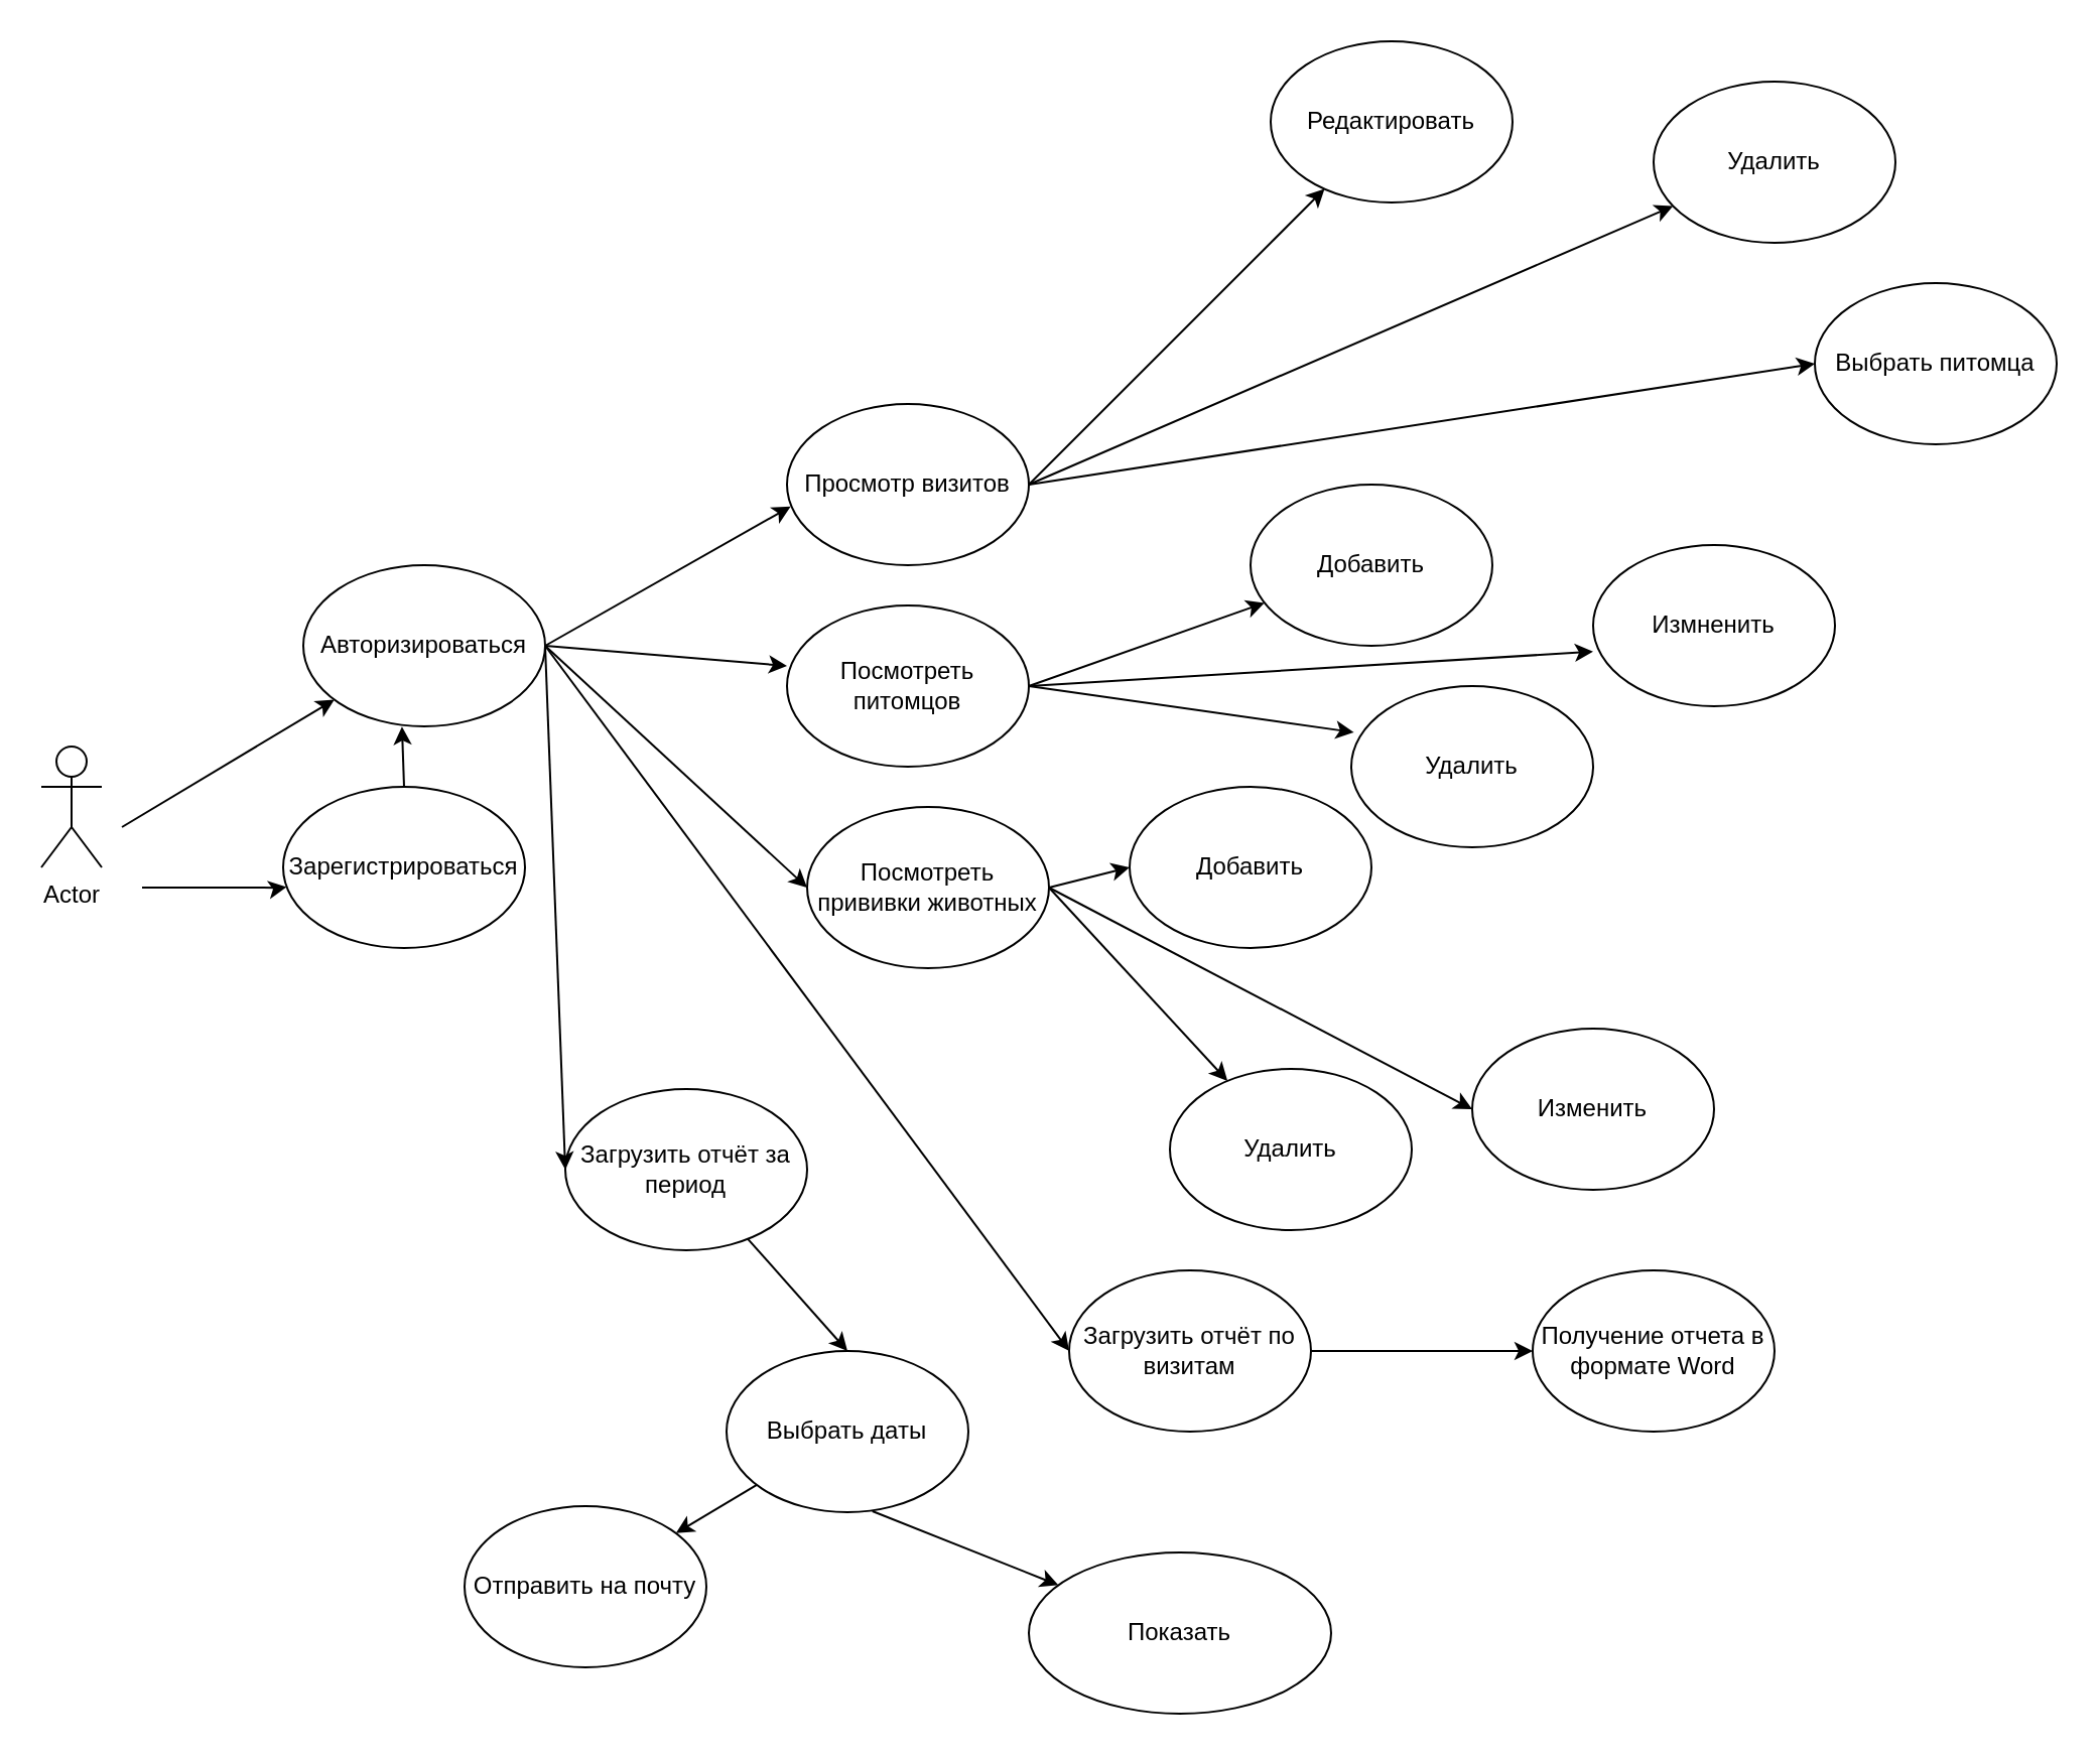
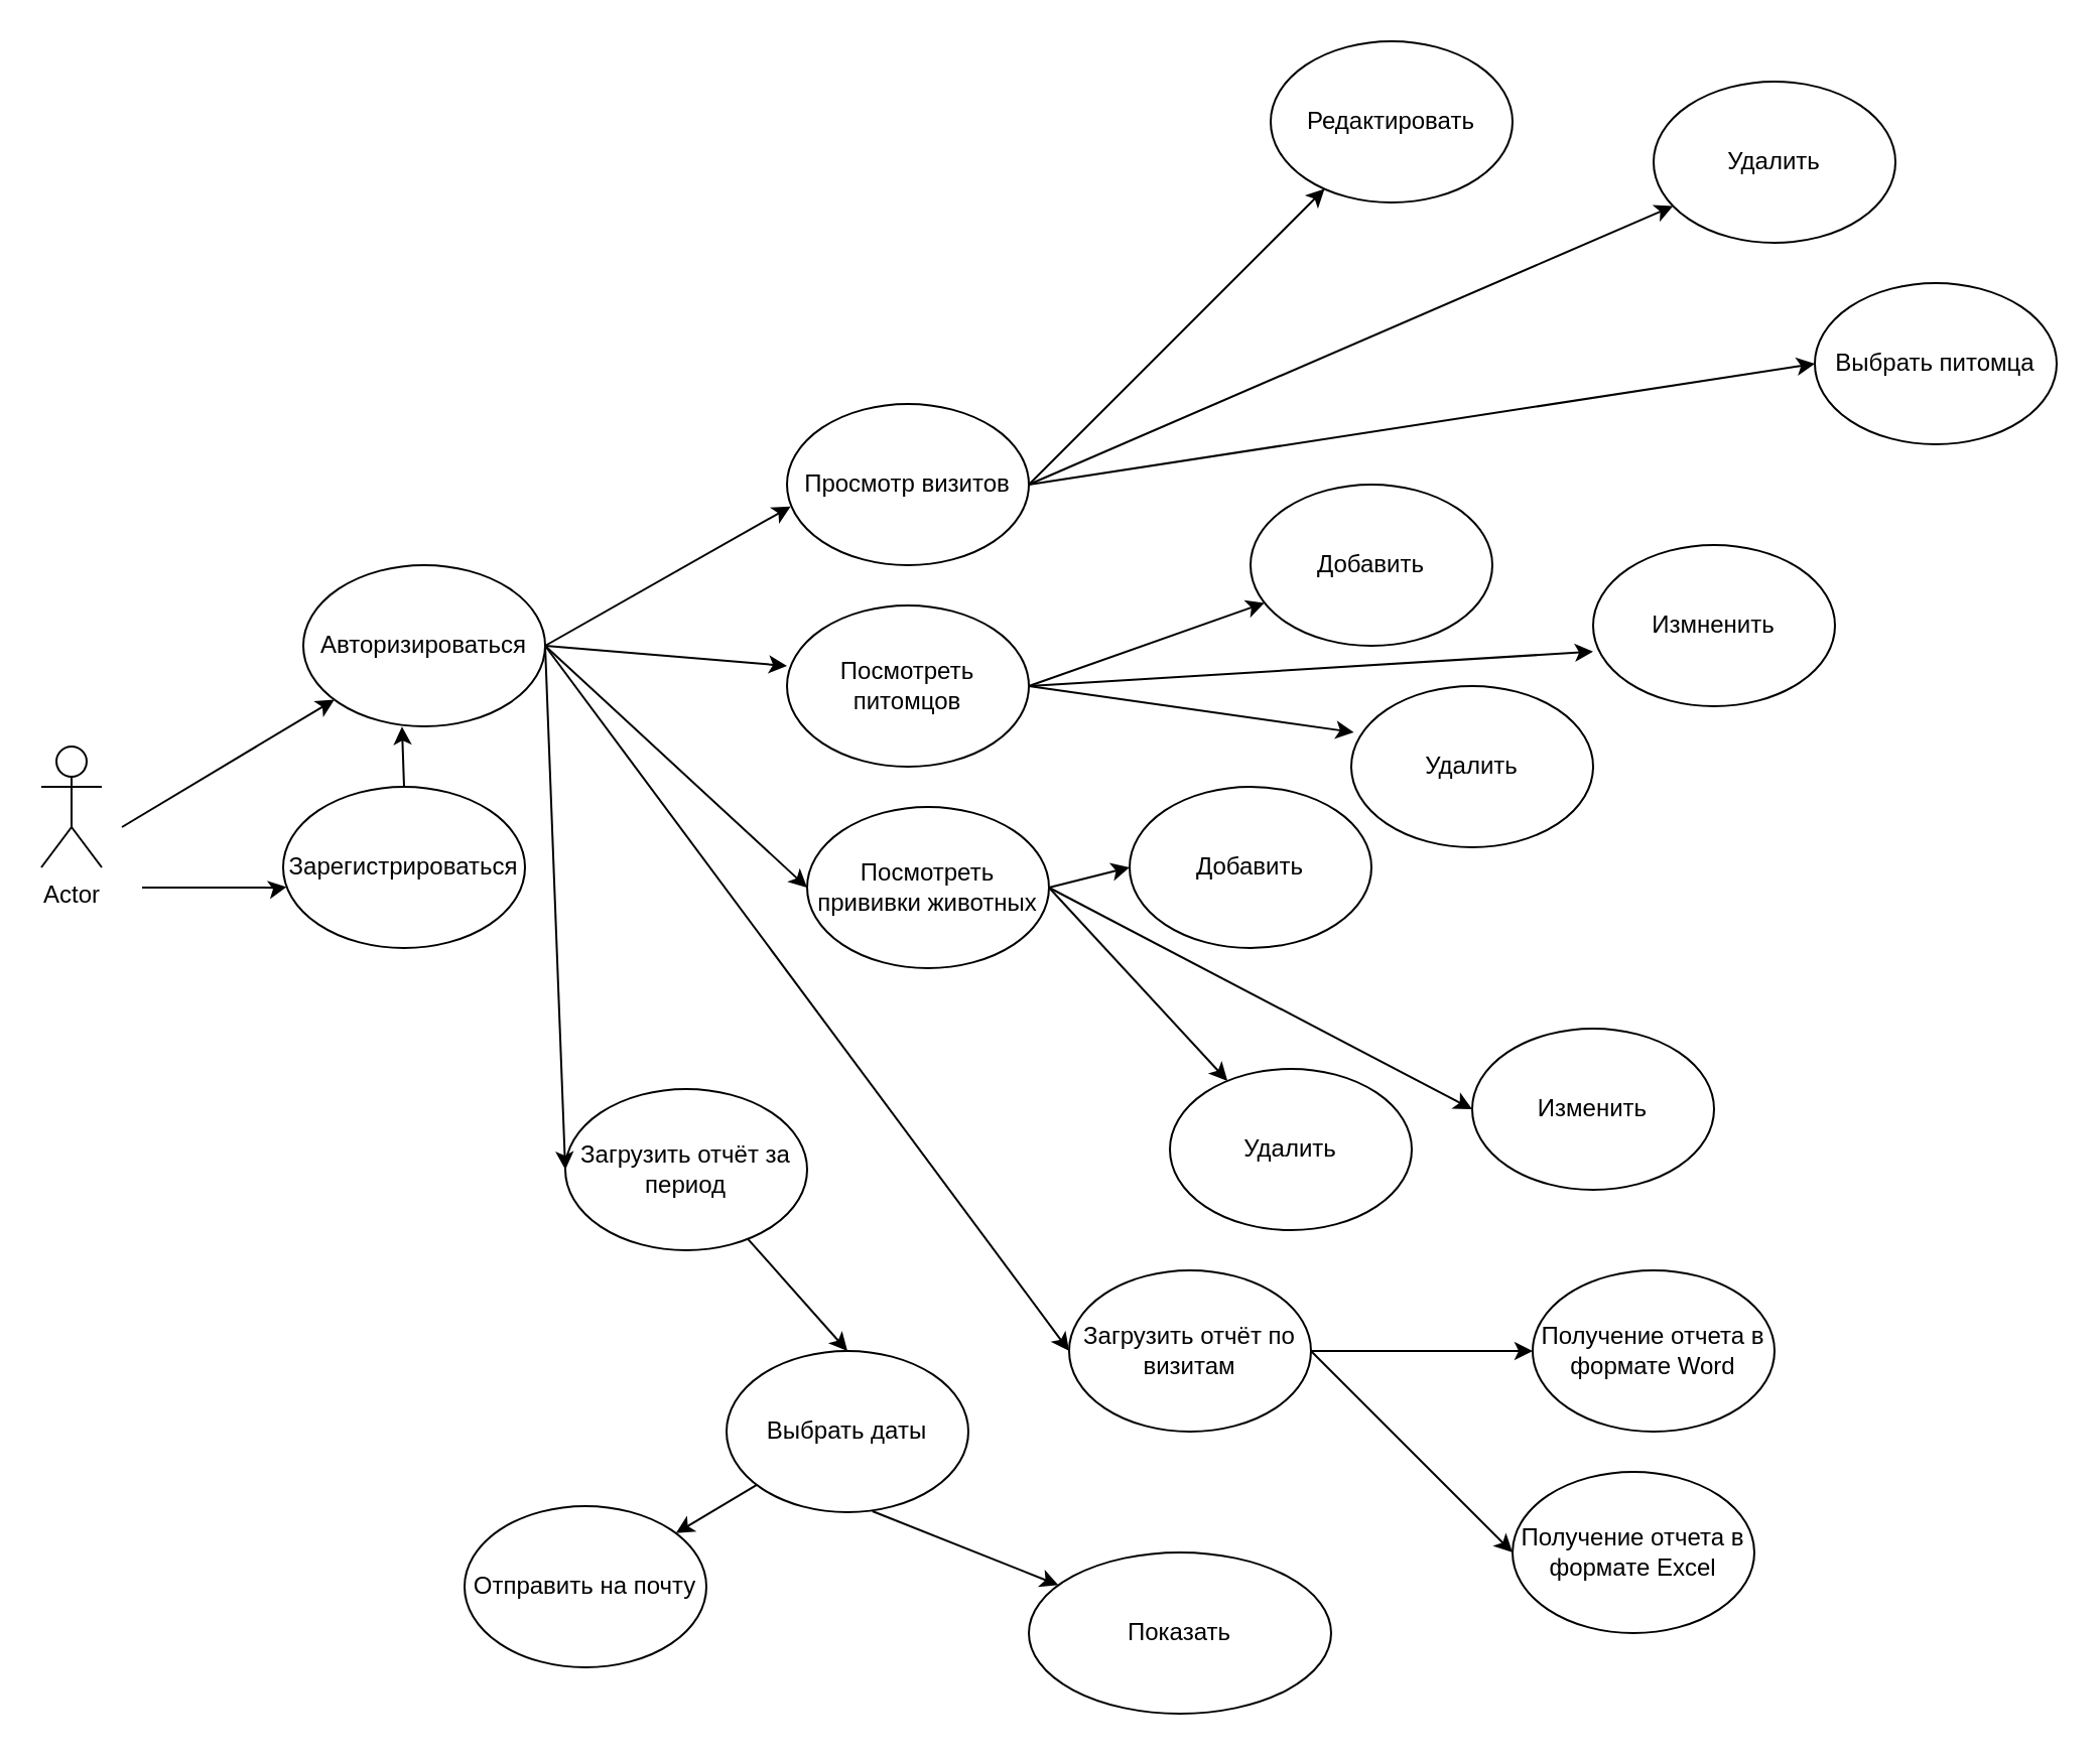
  <mxCell id="0" />
  <mxCell id="1" parent="0" />
  <mxCell id="2" value="Actor" style="shape=umlActor;verticalLabelPosition=bottom;verticalAlign=top;html=1;outlineConnect=0;" parent="1" vertex="1"><mxGeometry x="20" y="370" width="30" height="60" as="geometry" /></mxCell>
  <mxCell id="3" value="" style="endArrow=classic;html=1;" parent="1" target="4" edge="1"><mxGeometry width="50" height="50" relative="1" as="geometry"><mxPoint x="60" y="410" as="sourcePoint" /><mxPoint x="260" y="240" as="targetPoint" /></mxGeometry></mxCell>
  <mxCell id="4" value="Авторизироваться" style="ellipse;whiteSpace=wrap;html=1;" parent="1" vertex="1"><mxGeometry x="150" y="280" width="120" height="80" as="geometry" /></mxCell>
  <mxCell id="5" value="" style="endArrow=classic;html=1;" parent="1" target="6" edge="1"><mxGeometry width="50" height="50" relative="1" as="geometry"><mxPoint x="70" y="440" as="sourcePoint" /><mxPoint x="210" y="330" as="targetPoint" /><Array as="points"><mxPoint x="140" y="440" /></Array></mxGeometry></mxCell>
  <mxCell id="6" value="Зарегистрироваться" style="ellipse;whiteSpace=wrap;html=1;" parent="1" vertex="1"><mxGeometry x="140" y="390" width="120" height="80" as="geometry" /></mxCell>
  <mxCell id="7" value="" style="endArrow=classic;html=1;entryX=0.408;entryY=1.001;entryDx=0;entryDy=0;entryPerimeter=0;exitX=0.5;exitY=0;exitDx=0;exitDy=0;" parent="1" source="6" target="4" edge="1"><mxGeometry width="50" height="50" relative="1" as="geometry"><mxPoint x="380" y="290" as="sourcePoint" /><mxPoint x="480" y="360" as="targetPoint" /></mxGeometry></mxCell>
  <mxCell id="8" value="" style="endArrow=classic;html=1;entryX=0.015;entryY=0.636;entryDx=0;entryDy=0;entryPerimeter=0;exitX=1;exitY=0.5;exitDx=0;exitDy=0;" parent="1" source="4" target="9" edge="1"><mxGeometry width="50" height="50" relative="1" as="geometry"><mxPoint x="310" y="260" as="sourcePoint" /><mxPoint x="380" y="240" as="targetPoint" /></mxGeometry></mxCell>
  <mxCell id="9" value="Просмотр визитов" style="ellipse;whiteSpace=wrap;html=1;" parent="1" vertex="1"><mxGeometry x="390" y="200" width="120" height="80" as="geometry" /></mxCell>
  <mxCell id="10" value="Посмотреть питомцов" style="ellipse;whiteSpace=wrap;html=1;" parent="1" vertex="1"><mxGeometry x="390" y="300" width="120" height="80" as="geometry" /></mxCell>
  <mxCell id="11" value="Посмотреть прививки животных" style="ellipse;whiteSpace=wrap;html=1;" parent="1" vertex="1"><mxGeometry x="400" y="400" width="120" height="80" as="geometry" /></mxCell>
  <mxCell id="12" value="Загрузить отчёт по визитам" style="ellipse;whiteSpace=wrap;html=1;" parent="1" vertex="1"><mxGeometry x="530" y="630" width="120" height="80" as="geometry" /></mxCell>
  <mxCell id="13" value="Загрузить отчёт за период" style="ellipse;whiteSpace=wrap;html=1;" parent="1" vertex="1"><mxGeometry x="280" y="540" width="120" height="80" as="geometry" /></mxCell>
  <mxCell id="14" value="" style="endArrow=classic;html=1;" parent="1" edge="1"><mxGeometry width="50" height="50" relative="1" as="geometry"><mxPoint x="270" y="320" as="sourcePoint" /><mxPoint x="390" y="330" as="targetPoint" /></mxGeometry></mxCell>
  <mxCell id="15" value="" style="endArrow=classic;html=1;entryX=0;entryY=0.5;entryDx=0;entryDy=0;" parent="1" target="11" edge="1"><mxGeometry width="50" height="50" relative="1" as="geometry"><mxPoint x="270" y="320" as="sourcePoint" /><mxPoint x="480" y="420" as="targetPoint" /></mxGeometry></mxCell>
  <mxCell id="16" value="" style="endArrow=classic;html=1;entryX=0;entryY=0.5;entryDx=0;entryDy=0;" parent="1" target="12" edge="1"><mxGeometry width="50" height="50" relative="1" as="geometry"><mxPoint x="270" y="320" as="sourcePoint" /><mxPoint x="380" y="530" as="targetPoint" /></mxGeometry></mxCell>
  <mxCell id="17" value="" style="endArrow=classic;html=1;entryX=0;entryY=0.5;entryDx=0;entryDy=0;exitX=1;exitY=0.5;exitDx=0;exitDy=0;" parent="1" source="4" target="13" edge="1"><mxGeometry width="50" height="50" relative="1" as="geometry"><mxPoint x="310" y="260" as="sourcePoint" /><mxPoint x="480" y="420" as="targetPoint" /></mxGeometry></mxCell>
  <mxCell id="18" value="Редактировать" style="ellipse;whiteSpace=wrap;html=1;" parent="1" vertex="1"><mxGeometry x="630" y="20" width="120" height="80" as="geometry" /></mxCell>
  <mxCell id="19" value="Выбрать питомца" style="ellipse;whiteSpace=wrap;html=1;" parent="1" vertex="1"><mxGeometry x="900" y="140" width="120" height="80" as="geometry" /></mxCell>
  <mxCell id="20" value="Удалить" style="ellipse;whiteSpace=wrap;html=1;" parent="1" vertex="1"><mxGeometry x="820" y="40" width="120" height="80" as="geometry" /></mxCell>
  <mxCell id="21" value="" style="endArrow=classic;html=1;" parent="1" target="18" edge="1"><mxGeometry width="50" height="50" relative="1" as="geometry"><mxPoint x="510" y="240" as="sourcePoint" /><mxPoint x="480" y="220" as="targetPoint" /></mxGeometry></mxCell>
  <mxCell id="22" value="" style="endArrow=classic;html=1;exitX=1;exitY=0.5;exitDx=0;exitDy=0;" parent="1" source="9" target="20" edge="1"><mxGeometry width="50" height="50" relative="1" as="geometry"><mxPoint x="430" y="270" as="sourcePoint" /><mxPoint x="480" y="220" as="targetPoint" /></mxGeometry></mxCell>
  <mxCell id="23" value="" style="endArrow=classic;html=1;entryX=0;entryY=0.5;entryDx=0;entryDy=0;exitX=1;exitY=0.5;exitDx=0;exitDy=0;" parent="1" source="9" target="19" edge="1"><mxGeometry width="50" height="50" relative="1" as="geometry"><mxPoint x="430" y="270" as="sourcePoint" /><mxPoint x="480" y="220" as="targetPoint" /></mxGeometry></mxCell>
  <mxCell id="24" value="Добавить" style="ellipse;whiteSpace=wrap;html=1;" parent="1" vertex="1"><mxGeometry x="620" y="240" width="120" height="80" as="geometry" /></mxCell>
  <mxCell id="25" value="" style="endArrow=classic;html=1;exitX=1;exitY=0.5;exitDx=0;exitDy=0;entryX=0;entryY=0.661;entryDx=0;entryDy=0;entryPerimeter=0;" parent="1" source="10" target="26" edge="1"><mxGeometry width="50" height="50" relative="1" as="geometry"><mxPoint x="440" y="160" as="sourcePoint" /><mxPoint x="720" y="410" as="targetPoint" /></mxGeometry></mxCell>
  <mxCell id="26" value="Измненить" style="ellipse;whiteSpace=wrap;html=1;" parent="1" vertex="1"><mxGeometry x="790" y="270" width="120" height="80" as="geometry" /></mxCell>
  <mxCell id="27" value="Удалить" style="ellipse;whiteSpace=wrap;html=1;" parent="1" vertex="1"><mxGeometry x="670" y="340" width="120" height="80" as="geometry" /></mxCell>
  <mxCell id="28" value="" style="endArrow=classic;html=1;exitX=1;exitY=0.5;exitDx=0;exitDy=0;" parent="1" source="10" target="24" edge="1"><mxGeometry width="50" height="50" relative="1" as="geometry"><mxPoint x="440" y="300" as="sourcePoint" /><mxPoint x="490" y="250" as="targetPoint" /></mxGeometry></mxCell>
  <mxCell id="29" value="" style="endArrow=classic;html=1;entryX=0.011;entryY=0.287;entryDx=0;entryDy=0;entryPerimeter=0;" parent="1" target="27" edge="1"><mxGeometry width="50" height="50" relative="1" as="geometry"><mxPoint x="510" y="340" as="sourcePoint" /><mxPoint x="490" y="250" as="targetPoint" /></mxGeometry></mxCell>
  <mxCell id="30" value="Изменить" style="ellipse;whiteSpace=wrap;html=1;" parent="1" vertex="1"><mxGeometry x="730" y="510" width="120" height="80" as="geometry" /></mxCell>
  <mxCell id="31" value="Добавить" style="ellipse;whiteSpace=wrap;html=1;" parent="1" vertex="1"><mxGeometry x="560" y="390" width="120" height="80" as="geometry" /></mxCell>
  <mxCell id="32" value="Удалить&lt;br&gt;" style="ellipse;whiteSpace=wrap;html=1;" parent="1" vertex="1"><mxGeometry x="580" y="530" width="120" height="80" as="geometry" /></mxCell>
  <mxCell id="33" value="" style="endArrow=classic;html=1;exitX=1;exitY=0.5;exitDx=0;exitDy=0;entryX=0;entryY=0.5;entryDx=0;entryDy=0;" parent="1" source="11" target="31" edge="1"><mxGeometry width="50" height="50" relative="1" as="geometry"><mxPoint x="440" y="440" as="sourcePoint" /><mxPoint x="490" y="390" as="targetPoint" /></mxGeometry></mxCell>
  <mxCell id="34" value="" style="endArrow=classic;html=1;entryX=0;entryY=0.5;entryDx=0;entryDy=0;exitX=1;exitY=0.5;exitDx=0;exitDy=0;" parent="1" source="11" target="30" edge="1"><mxGeometry width="50" height="50" relative="1" as="geometry"><mxPoint x="440" y="440" as="sourcePoint" /><mxPoint x="490" y="390" as="targetPoint" /></mxGeometry></mxCell>
  <mxCell id="35" value="" style="endArrow=classic;html=1;exitX=1;exitY=0.5;exitDx=0;exitDy=0;" parent="1" source="11" target="32" edge="1"><mxGeometry width="50" height="50" relative="1" as="geometry"><mxPoint x="440" y="440" as="sourcePoint" /><mxPoint x="490" y="390" as="targetPoint" /></mxGeometry></mxCell>
  <mxCell id="36" value="" style="endArrow=classic;html=1;exitX=1;exitY=0.5;exitDx=0;exitDy=0;" parent="1" source="12" target="37" edge="1"><mxGeometry width="50" height="50" relative="1" as="geometry"><mxPoint x="440" y="580" as="sourcePoint" /><mxPoint x="490" y="530" as="targetPoint" /></mxGeometry></mxCell>
  <mxCell id="37" value="Получение отчета в формате Word" style="ellipse;whiteSpace=wrap;html=1;" parent="1" vertex="1"><mxGeometry x="760" y="630" width="120" height="80" as="geometry" /></mxCell>
+ <mxCell id="38" value="Получение отчета в формате Excel" style="ellipse;whiteSpace=wrap;html=1;" parent="1" vertex="1"><mxGeometry x="750" y="730" width="120" height="80" as="geometry" /></mxCell>
+ <mxCell id="39" value="" style="endArrow=classic;html=1;entryX=0;entryY=0.5;entryDx=0;entryDy=0;exitX=1;exitY=0.5;exitDx=0;exitDy=0;" parent="1" source="12" target="38" edge="1"><mxGeometry width="50" height="50" relative="1" as="geometry"><mxPoint x="440" y="860" as="sourcePoint" /><mxPoint x="490" y="810" as="targetPoint" /></mxGeometry></mxCell>
  <mxCell id="40" value="Выбрать даты" style="ellipse;whiteSpace=wrap;html=1;" parent="1" vertex="1"><mxGeometry x="360" y="670" width="120" height="80" as="geometry" /></mxCell>
  <mxCell id="41" value="Показать" style="ellipse;whiteSpace=wrap;html=1;" parent="1" vertex="1"><mxGeometry x="510" y="770" width="150" height="80" as="geometry" /></mxCell>
  <mxCell id="42" value="Отправить на почту" style="ellipse;whiteSpace=wrap;html=1;" parent="1" vertex="1"><mxGeometry x="230" y="747" width="120" height="80" as="geometry" /></mxCell>
  <mxCell id="43" value="" style="endArrow=classic;html=1;entryX=0.5;entryY=0;entryDx=0;entryDy=0;" parent="1" source="13" target="40" edge="1"><mxGeometry width="50" height="50" relative="1" as="geometry"><mxPoint x="363" y="600" as="sourcePoint" /><mxPoint x="490" y="810" as="targetPoint" /></mxGeometry></mxCell>
  <mxCell id="44" value="" style="endArrow=classic;html=1;exitX=0.603;exitY=0.994;exitDx=0;exitDy=0;exitPerimeter=0;" parent="1" source="40" target="41" edge="1"><mxGeometry width="50" height="50" relative="1" as="geometry"><mxPoint x="440" y="860" as="sourcePoint" /><mxPoint x="490" y="810" as="targetPoint" /></mxGeometry></mxCell>
  <mxCell id="45" value="" style="endArrow=classic;html=1;" parent="1" source="40" target="42" edge="1"><mxGeometry width="50" height="50" relative="1" as="geometry"><mxPoint x="440" y="860" as="sourcePoint" /><mxPoint x="520" y="900" as="targetPoint" /></mxGeometry></mxCell>
